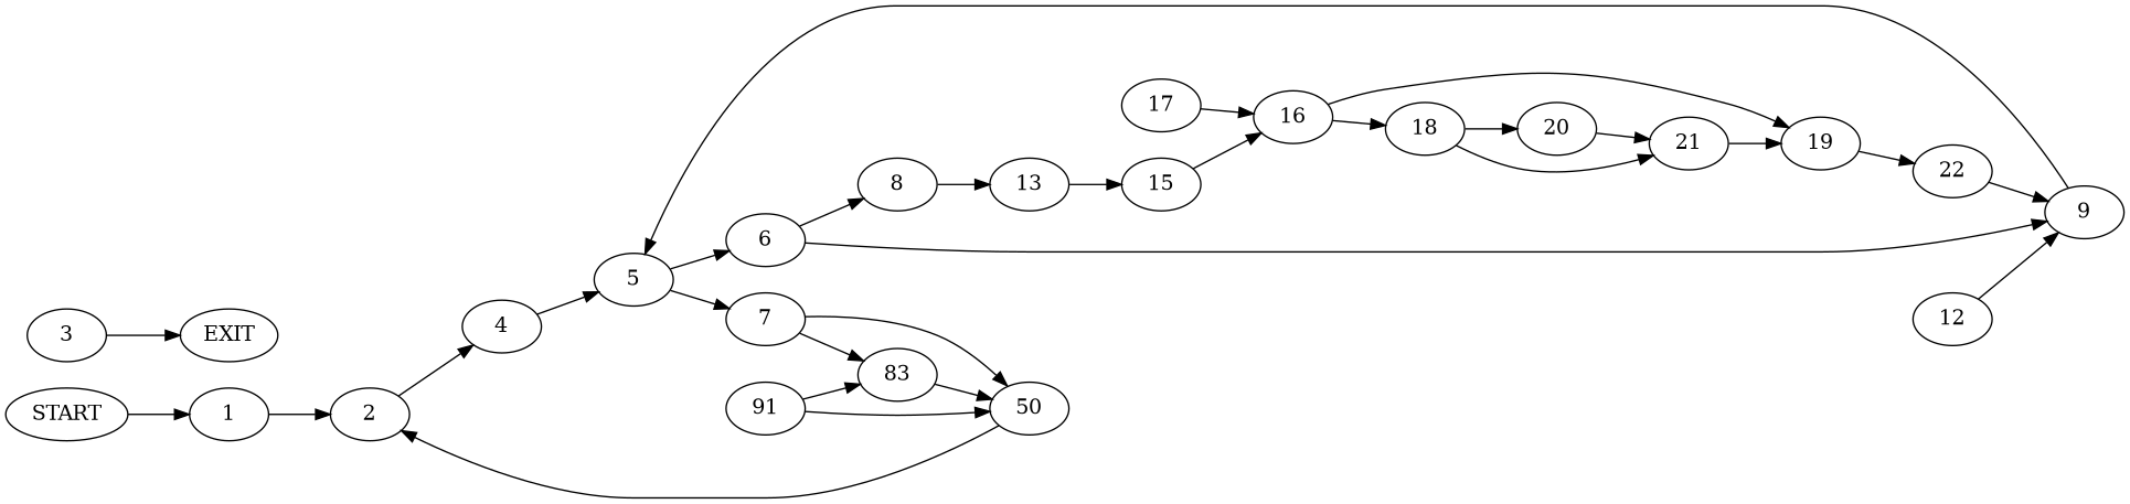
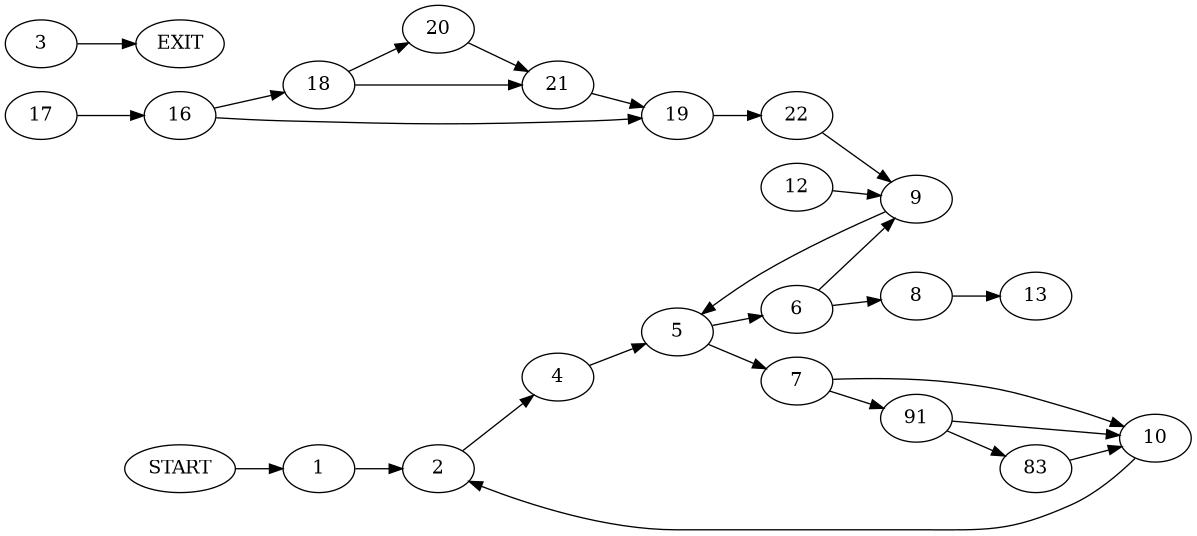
  digraph {
    rankdir=LR
    n1 [label=START]
    1
    2
    n4 [label=EXIT]
    4
    3
    5
    6
    7
    8
    9
-   10 [label=50]
+   10
    n13 [label=91]
    13
    n15 [label=83]
    12
-   15
    16
    18
    19
    17
    20
    21
    22
    n1 -> 1
    1 -> 2
    2 -> 4
    4 -> 5
    3 -> n4
    5 -> 6
    5 -> 7
    6 -> 8
    6 -> 9
    7 -> 10
-   7 -> n15
+   7 -> n13
    8 -> 13
    9 -> 5
    10 -> 2
    n13 -> 10
    n13 -> n15
-   13 -> 15
    n15 -> 10
    12 -> 9
-   15 -> 16
    16 -> 18
    16 -> 19
    18 -> 20
    18 -> 21
    19 -> 22
    17 -> 16
    20 -> 21
    21 -> 19
    22 -> 9
  }
